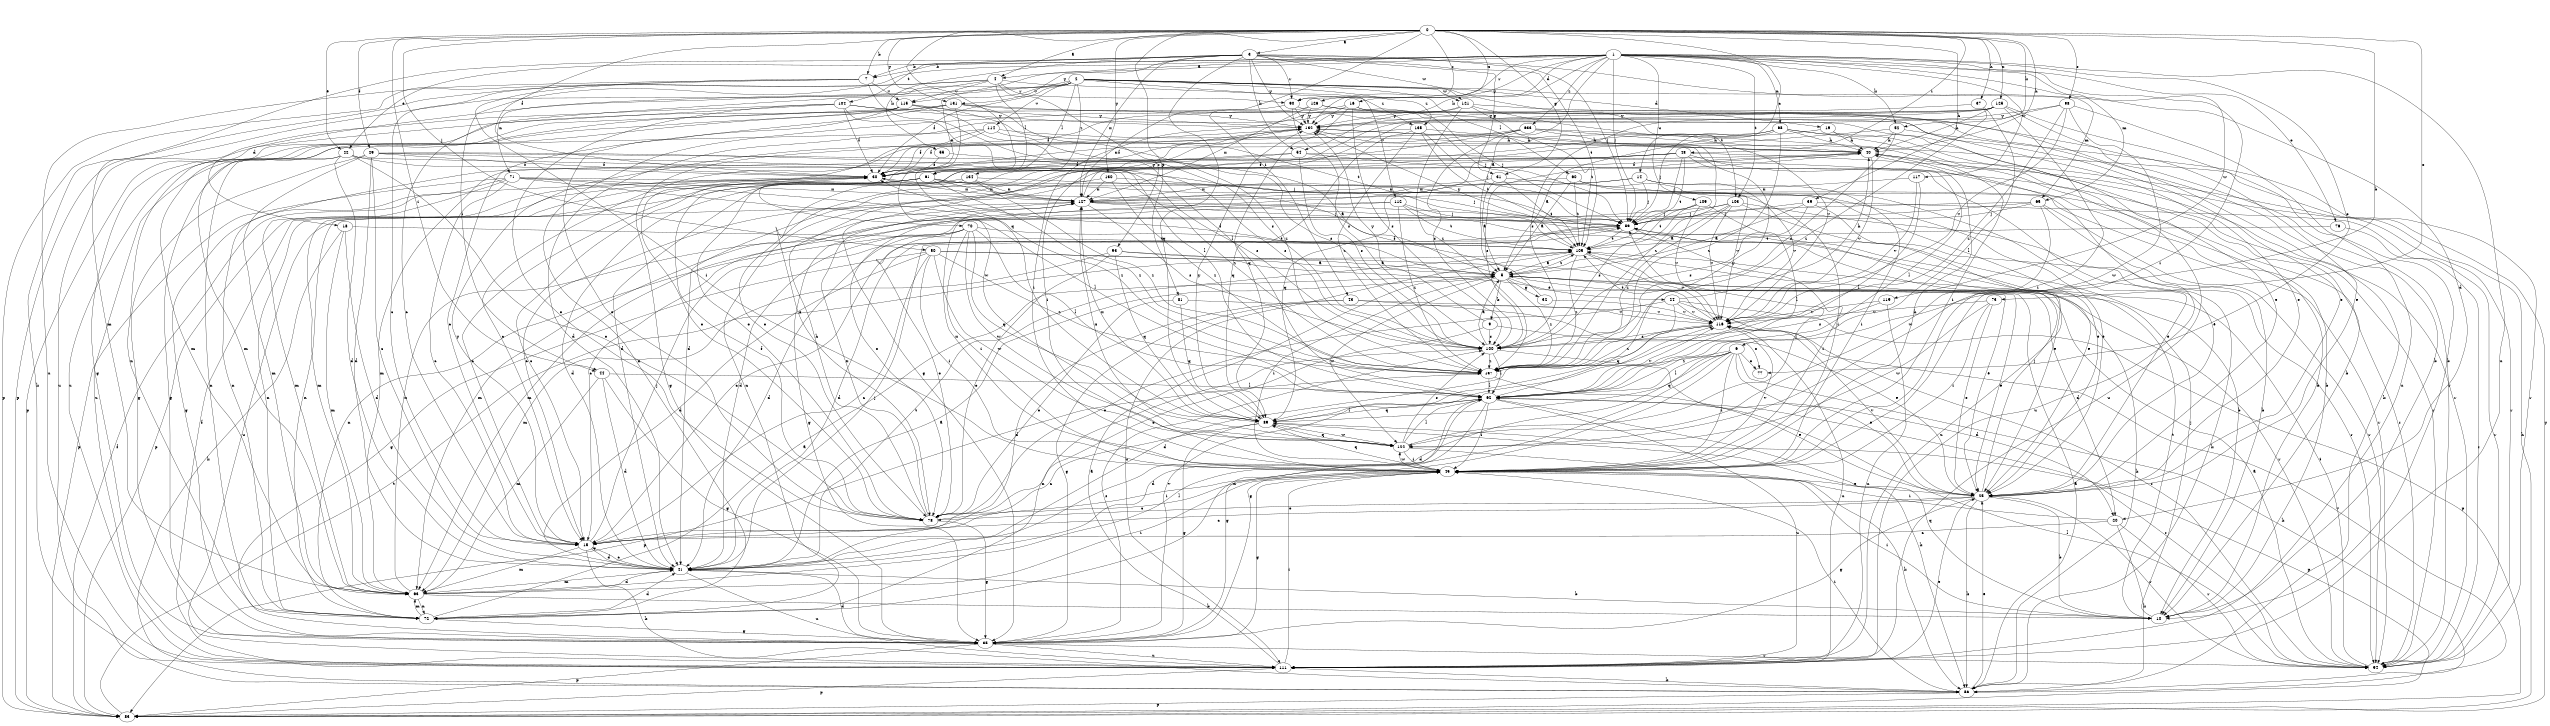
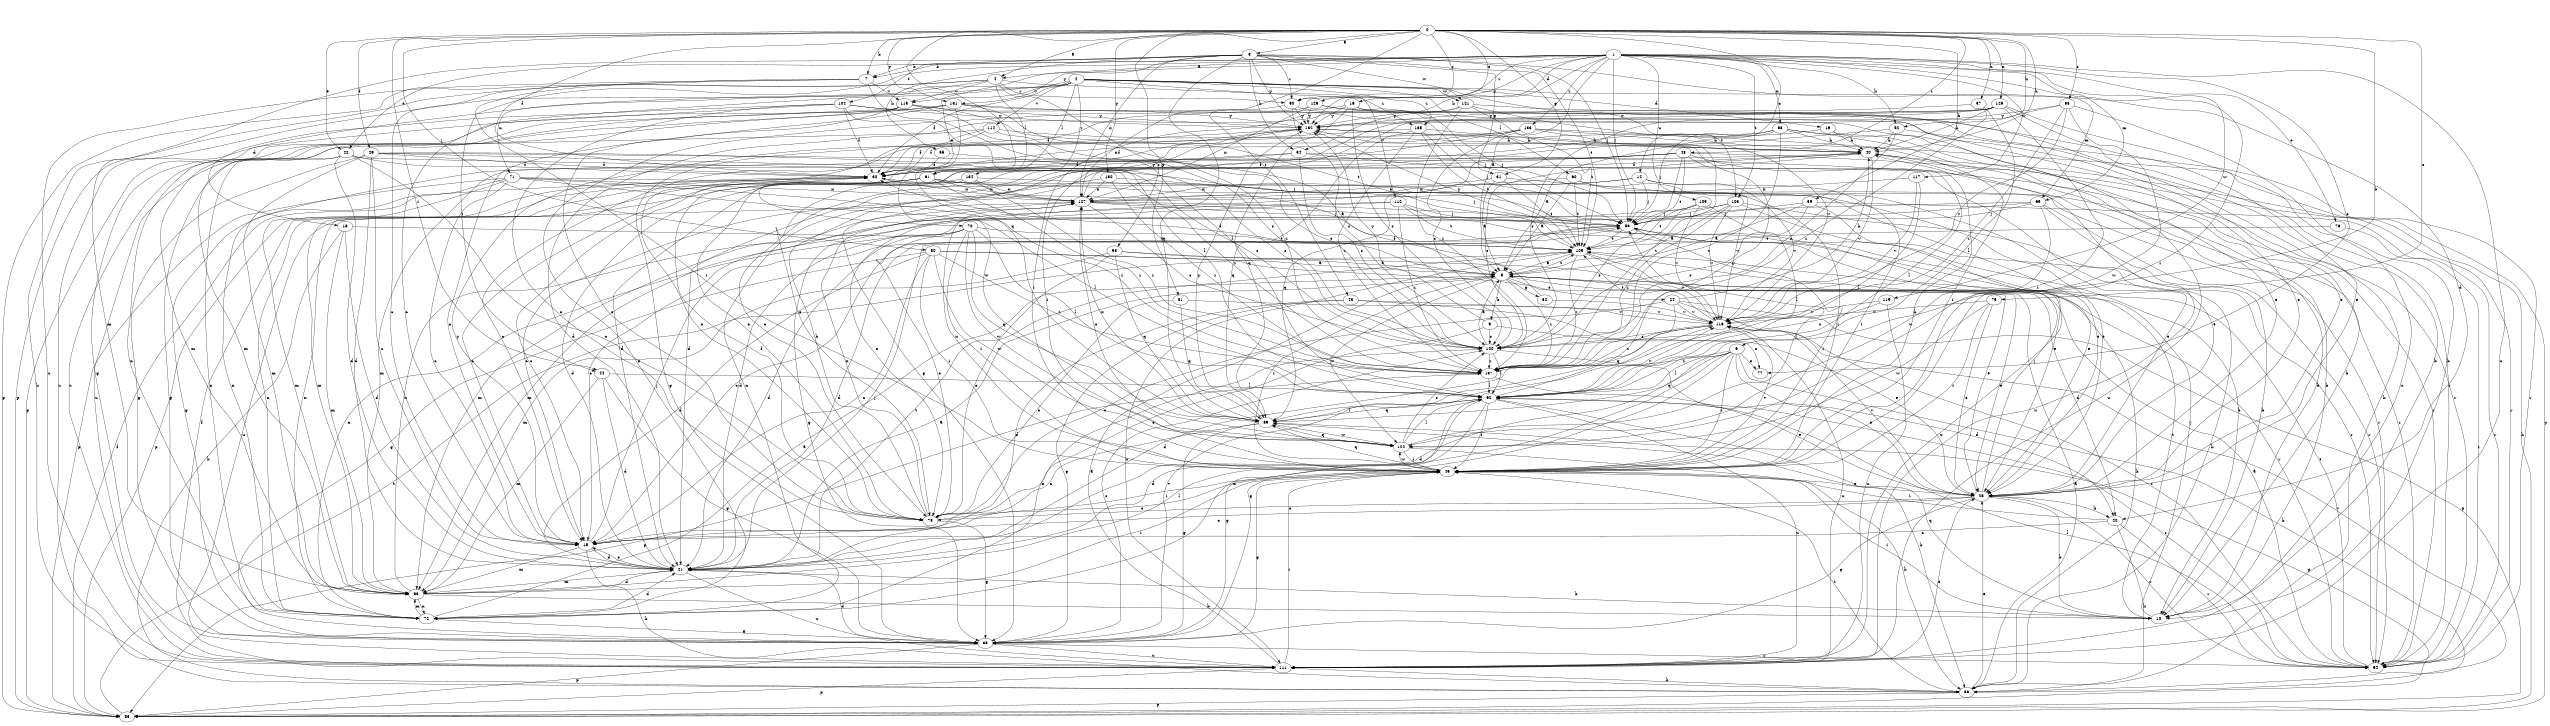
  strict digraph {
    0
    3
    4
    6
    7
    14
    22
    29
    30
    31
    37
    39
    40
    n14 [label=48]
    43
    44
    50
    52
    73
    81
    89
    n22 [label=90]
    98
    125
    126
    130
    131
    n28 [label=59]
    54
    132
    121
    20
    55
    n34 [label=63]
    70
    104
    105
    127
    61
    83
    115
    135
    56
    71
    93
    45
    77
    137
    21
    35
    62
    72
    111
    15
    78
    116
    5
    100
    94
    10
    25
    122
    1
    16
    65
    68
    76
    103
    109
    117
    119
-   133 [label=633]
+   133
    9
    24
    32
    2
    18
    19
    60
    112
    114
    134
    0 -> 3 [label=a]
    0 -> 4 [label=a]
    0 -> 6 [label=b]
    0 -> 7 [label=b]
    0 -> 14 [label=c]
    0 -> 22 [label=e]
    0 -> 29 [label=f]
    0 -> 30 [label=f]
    0 -> 31 [label=g]
    0 -> 37 [label=h]
    0 -> 39 [label=h]
    0 -> 40 [label=h]
    0 -> n14 [label=i]
    0 -> 43 [label=i]
    0 -> 44 [label=i]
    0 -> 50 [label=j]
    0 -> 52 [label=k]
    0 -> 73 [label=o]
    0 -> 81 [label=p]
    0 -> 89 [label=q]
    0 -> n22 [label=r]
    0 -> 98 [label=s]
    0 -> 125 [label=x]
    0 -> 126 [label=x]
    0 -> 130 [label=y]
    0 -> 131 [label=y]
    3 -> 7 [label=b]
    3 -> 31 [label=g]
    3 -> 89 [label=q]
    3 -> n22 [label=r]
    3 -> n28 [label=j]
    3 -> 54 [label=k]
    3 -> 132 [label=y]
    3 -> 121 [label=w]
    3 -> 20 [label=d]
    3 -> 55 [label=k]
    3 -> n34 [label=m]
    3 -> 70 [label=n]
    3 -> 104 [label=t]
    3 -> 105 [label=t]
    3 -> 127 [label=x]
    4 -> n22 [label=r]
    4 -> 61 [label=l]
    4 -> 83 [label=p]
    4 -> 115 [label=v]
    4 -> 135 [label=z]
    4 -> 56 [label=k]
    4 -> 71 [label=n]
    4 -> 93 [label=r]
    6 -> 89 [label=q]
    6 -> 20 [label=d]
    6 -> 56 [label=k]
    6 -> 45 [label=i]
    6 -> 77 [label=o]
    6 -> 137 [label=z]
    6 -> 21 [label=d]
    6 -> 35 [label=g]
    6 -> 62 [label=l]
    6 -> 72 [label=n]
    7 -> 115 [label=v]
    7 -> 45 [label=i]
    7 -> 62 [label=l]
    7 -> 111 [label=u]
    7 -> 15 [label=c]
    14 -> n28 [label=j]
    14 -> 127 [label=x]
    14 -> 45 [label=i]
    14 -> 78 [label=o]
    14 -> 116 [label=v]
    22 -> 30 [label=f]
    22 -> n28 [label=j]
    22 -> 21 [label=d]
    22 -> 35 [label=g]
    22 -> 72 [label=n]
    22 -> 78 [label=o]
    29 -> 30 [label=f]
    29 -> n34 [label=m]
    29 -> 137 [label=z]
    29 -> 21 [label=d]
    29 -> 35 [label=g]
    29 -> 15 [label=c]
    29 -> 5 [label=a]
    29 -> 100 [label=s]
    30 -> 127 [label=x]
    30 -> 83 [label=p]
    30 -> 15 [label=c]
    31 -> 105 [label=t]
    31 -> 127 [label=x]
    31 -> 45 [label=i]
    31 -> 5 [label=a]
    37 -> 132 [label=y]
    37 -> 137 [label=z]
    37 -> 62 [label=l]
    39 -> n28 [label=j]
    39 -> 111 [label=u]
    39 -> 5 [label=a]
    39 -> 100 [label=s]
    39 -> 94 [label=r]
    40 -> 30 [label=f]
    40 -> n34 [label=m]
    40 -> 111 [label=u]
    40 -> 116 [label=v]
    40 -> 100 [label=s]
    40 -> 10 [label=b]
    n14 -> 30 [label=f]
    n14 -> 89 [label=q]
    n14 -> n28 [label=j]
    n14 -> 105 [label=t]
    n14 -> 62 [label=l]
    n14 -> 72 [label=n]
    n14 -> 94 [label=r]
    n14 -> 10 [label=b]
    43 -> 21 [label=d]
    43 -> 35 [label=g]
    43 -> 116 [label=v]
    43 -> 25 [label=e]
    44 -> n34 [label=m]
    44 -> 21 [label=d]
    44 -> 35 [label=g]
    44 -> 62 [label=l]
    50 -> 45 [label=i]
    50 -> 137 [label=z]
    50 -> 21 [label=d]
    50 -> 35 [label=g]
    50 -> 15 [label=c]
    50 -> 5 [label=a]
    50 -> 25 [label=e]
    50 -> 122 [label=w]
    52 -> 40 [label=h]
    52 -> 21 [label=d]
    52 -> 100 [label=s]
    52 -> 94 [label=r]
    73 -> 45 [label=i]
    73 -> 116 [label=v]
    73 -> 25 [label=e]
    73 -> 122 [label=w]
    81 -> 89 [label=q]
    81 -> 78 [label=o]
    81 -> 116 [label=v]
    89 -> 132 [label=y]
    89 -> 127 [label=x]
    89 -> 83 [label=p]
    89 -> 35 [label=g]
    89 -> 62 [label=l]
    89 -> 15 [label=c]
    89 -> 122 [label=w]
    n22 -> 132 [label=y]
    n22 -> 127 [label=x]
    n22 -> 100 [label=s]
    n22 -> 25 [label=e]
    98 -> 132 [label=y]
    98 -> 137 [label=z]
    98 -> 35 [label=g]
    98 -> 111 [label=u]
    98 -> 116 [label=v]
    98 -> 122 [label=w]
    125 -> 40 [label=h]
    125 -> 132 [label=y]
    125 -> 45 [label=i]
    125 -> 21 [label=d]
    125 -> 78 [label=o]
    125 -> 100 [label=s]
    125 -> 10 [label=b]
    125 -> 25 [label=e]
    126 -> 132 [label=y]
    126 -> 127 [label=x]
    126 -> 72 [label=n]
    126 -> 10 [label=b]
    126 -> 25 [label=e]
    130 -> 127 [label=x]
    130 -> 137 [label=z]
    130 -> 15 [label=c]
    130 -> 25 [label=e]
    131 -> 132 [label=y]
    131 -> n34 [label=m]
    131 -> 137 [label=z]
    131 -> 111 [label=u]
    131 -> 15 [label=c]
    131 -> 94 [label=r]
    131 -> 122 [label=w]
    n28 -> 105 [label=t]
    n28 -> 45 [label=i]
    n28 -> 21 [label=d]
    n28 -> 15 [label=c]
    54 -> 30 [label=f]
    54 -> 72 [label=n]
    54 -> 100 [label=s]
    54 -> 94 [label=r]
    54 -> 25 [label=e]
    132 -> 40 [label=h]
    132 -> 45 [label=i]
    132 -> 78 [label=o]
    121 -> 132 [label=y]
    121 -> 105 [label=t]
    121 -> 56 [label=k]
    121 -> 45 [label=i]
    121 -> 137 [label=z]
    121 -> 116 [label=v]
    20 -> 56 [label=k]
    20 -> 45 [label=i]
    20 -> 15 [label=c]
    20 -> 94 [label=r]
    55 -> 30 [label=f]
    55 -> 100 [label=s]
    n34 -> 127 [label=x]
    n34 -> 45 [label=i]
    n34 -> 21 [label=d]
    n34 -> 62 [label=l]
    n34 -> 72 [label=n]
    n34 -> 10 [label=b]
    70 -> 89 [label=q]
    70 -> 105 [label=t]
    70 -> 45 [label=i]
    70 -> 21 [label=d]
    70 -> 62 [label=l]
    70 -> 72 [label=n]
    70 -> 78 [label=o]
    70 -> 122 [label=w]
    104 -> 30 [label=f]
    104 -> n28 [label=j]
    104 -> 132 [label=y]
    104 -> 35 [label=g]
    104 -> 62 [label=l]
    104 -> 111 [label=u]
    104 -> 78 [label=o]
    105 -> 132 [label=y]
    105 -> 56 [label=k]
    105 -> 137 [label=z]
    105 -> 111 [label=u]
    105 -> 116 [label=v]
    105 -> 5 [label=a]
    127 -> n28 [label=j]
    127 -> 132 [label=y]
    127 -> 111 [label=u]
    127 -> 100 [label=s]
    127 -> 10 [label=b]
    127 -> 25 [label=e]
    61 -> n28 [label=j]
    61 -> n34 [label=m]
    61 -> 127 [label=x]
    61 -> 137 [label=z]
    61 -> 72 [label=n]
    61 -> 15 [label=c]
    61 -> 94 [label=r]
    83 -> 30 [label=f]
    83 -> 40 [label=h]
    83 -> 132 [label=y]
    83 -> 105 [label=t]
    115 -> 132 [label=y]
    115 -> n34 [label=m]
    115 -> 105 [label=t]
    115 -> 83 [label=p]
    115 -> 72 [label=n]
    115 -> 78 [label=o]
    115 -> 100 [label=s]
    135 -> 30 [label=f]
    135 -> 40 [label=h]
    135 -> 89 [label=q]
    135 -> n28 [label=j]
    135 -> 105 [label=t]
    135 -> 137 [label=z]
    56 -> 83 [label=p]
    56 -> 45 [label=i]
    56 -> 116 [label=v]
    56 -> 5 [label=a]
    56 -> 25 [label=e]
    71 -> n34 [label=m]
    71 -> 127 [label=x]
    71 -> 83 [label=p]
    71 -> 137 [label=z]
    71 -> 35 [label=g]
    71 -> 62 [label=l]
    71 -> 15 [label=c]
    71 -> 94 [label=r]
    93 -> 89 [label=q]
    93 -> n34 [label=m]
    93 -> 78 [label=o]
    93 -> 5 [label=a]
    93 -> 94 [label=r]
    45 -> 40 [label=h]
    45 -> 89 [label=q]
    45 -> 127 [label=x]
    45 -> 35 [label=g]
    45 -> 15 [label=c]
    45 -> 116 [label=v]
    45 -> 25 [label=e]
    45 -> 122 [label=w]
    137 -> 83 [label=p]
    137 -> 62 [label=l]
    137 -> 25 [label=e]
    21 -> n28 [label=j]
    21 -> n34 [label=m]
    21 -> 105 [label=t]
    21 -> 111 [label=u]
    21 -> 15 [label=c]
    21 -> 5 [label=a]
    21 -> 10 [label=b]
    35 -> 83 [label=p]
    35 -> 21 [label=d]
    35 -> 111 [label=u]
    35 -> 116 [label=v]
    35 -> 100 [label=s]
    35 -> 94 [label=r]
    62 -> 89 [label=q]
    62 -> 132 [label=y]
    62 -> 56 [label=k]
    62 -> 45 [label=i]
    62 -> 21 [label=d]
    62 -> 35 [label=g]
    62 -> 111 [label=u]
    62 -> 116 [label=v]
    62 -> 94 [label=r]
    72 -> n34 [label=m]
    72 -> 21 [label=d]
    72 -> 35 [label=g]
    72 -> 5 [label=a]
    111 -> 30 [label=f]
    111 -> 83 [label=p]
    111 -> 56 [label=k]
    111 -> 45 [label=i]
    111 -> 5 [label=a]
    111 -> 25 [label=e]
    15 -> n28 [label=j]
    15 -> 132 [label=y]
    15 -> n34 [label=m]
    15 -> 56 [label=k]
    15 -> 21 [label=d]
    78 -> 30 [label=f]
    78 -> 40 [label=h]
    78 -> 127 [label=x]
    78 -> 45 [label=i]
    78 -> 35 [label=g]
    116 -> 105 [label=t]
    116 -> 137 [label=z]
    116 -> 21 [label=d]
    116 -> 111 [label=u]
    116 -> 100 [label=s]
    5 -> 30 [label=f]
    5 -> 20 [label=d]
    5 -> 105 [label=t]
    5 -> 45 [label=i]
    5 -> 137 [label=z]
    5 -> 25 [label=e]
    5 -> 122 [label=w]
    5 -> 9 [label=b]
    5 -> 24 [label=e]
    5 -> 32 [label=g]
    100 -> 137 [label=z]
    100 -> 62 [label=l]
    100 -> 72 [label=n]
    100 -> 5 [label=a]
    100 -> 25 [label=e]
    94 -> 105 [label=t]
    94 -> 62 [label=l]
    94 -> 5 [label=a]
    10 -> 89 [label=q]
    10 -> n28 [label=j]
    10 -> 105 [label=t]
    10 -> 45 [label=i]
    25 -> n28 [label=j]
-   25 -> 56 [label=k]
+   25 -> 20 [label=k]
    25 -> 35 [label=g]
    25 -> 15 [label=c]
    25 -> 78 [label=o]
    25 -> 116 [label=v]
    25 -> 94 [label=r]
    25 -> 10 [label=b]
    122 -> 89 [label=q]
    122 -> n28 [label=j]
    122 -> 127 [label=x]
    122 -> 56 [label=k]
    122 -> 45 [label=i]
    122 -> 62 [label=l]
    122 -> 100 [label=s]
    1 -> 4 [label=a]
    1 -> 7 [label=b]
    1 -> 22 [label=e]
    1 -> 44 [label=i]
    1 -> 52 [label=k]
    1 -> n22 [label=r]
    1 -> 131 [label=y]
    1 -> n28 [label=j]
    1 -> 54 [label=k]
    1 -> 132 [label=y]
    1 -> 45 [label=i]
    1 -> 77 [label=o]
    1 -> 111 [label=u]
    1 -> 5 [label=a]
    1 -> 16 [label=d]
    1 -> 65 [label=m]
    1 -> 68 [label=n]
    1 -> 76 [label=o]
    1 -> 103 [label=t]
    1 -> 109 [label=u]
    1 -> 117 [label=w]
    1 -> 119 [label=w]
    1 -> 133 [label=z]
    16 -> 30 [label=f]
    16 -> 89 [label=q]
    16 -> n28 [label=j]
    16 -> 132 [label=y]
    16 -> 100 [label=s]
    16 -> 25 [label=e]
    65 -> n28 [label=j]
    65 -> n34 [label=m]
    65 -> 21 [label=d]
    65 -> 94 [label=r]
    65 -> 10 [label=b]
    65 -> 122 [label=w]
    68 -> 30 [label=f]
    68 -> 40 [label=h]
    68 -> n28 [label=j]
    68 -> 137 [label=z]
    68 -> 21 [label=d]
    68 -> 111 [label=u]
    68 -> 94 [label=r]
    76 -> 105 [label=t]
    76 -> 94 [label=r]
    103 -> n28 [label=j]
    103 -> n34 [label=m]
    103 -> 56 [label=k]
    103 -> 137 [label=z]
    103 -> 116 [label=v]
    103 -> 5 [label=a]
    103 -> 94 [label=r]
    109 -> n28 [label=j]
    109 -> 105 [label=t]
    109 -> 62 [label=l]
    109 -> 116 [label=v]
    109 -> 100 [label=s]
    117 -> 127 [label=x]
    117 -> 62 [label=l]
    117 -> 116 [label=v]
    119 -> 111 [label=u]
    119 -> 116 [label=v]
    119 -> 100 [label=s]
    133 -> 30 [label=f]
    133 -> 40 [label=h]
    133 -> 45 [label=i]
    133 -> 137 [label=z]
    133 -> 15 [label=c]
    133 -> 78 [label=o]
    133 -> 100 [label=s]
    9 -> 132 [label=y]
    9 -> 77 [label=o]
    9 -> 78 [label=o]
    9 -> 100 [label=s]
    24 -> 40 [label=h]
    24 -> 89 [label=q]
    24 -> 83 [label=p]
    24 -> 78 [label=o]
    24 -> 116 [label=v]
    24 -> 94 [label=r]
    32 -> 30 [label=f]
    32 -> 116 [label=v]
    2 -> 30 [label=f]
    2 -> 121 [label=w]
    2 -> 61 [label=l]
    2 -> 83 [label=p]
    2 -> 115 [label=v]
    2 -> 135 [label=z]
    2 -> 15 [label=c]
    2 -> 65 [label=m]
    2 -> 103 [label=t]
    2 -> 18 [label=d]
    2 -> 19 [label=d]
    2 -> 60 [label=l]
    2 -> 112 [label=v]
    2 -> 114 [label=v]
    2 -> 134 [label=z]
    18 -> n34 [label=m]
    18 -> 105 [label=t]
    18 -> 56 [label=k]
    18 -> 21 [label=d]
    19 -> 40 [label=h]
    19 -> 5 [label=a]
    19 -> 10 [label=b]
    60 -> 105 [label=t]
    60 -> 127 [label=x]
    60 -> 116 [label=v]
    60 -> 5 [label=a]
    60 -> 25 [label=e]
    112 -> n28 [label=j]
    112 -> 105 [label=t]
    112 -> 137 [label=z]
    112 -> 35 [label=g]
    112 -> 15 [label=c]
    112 -> 25 [label=e]
    114 -> 40 [label=h]
    114 -> 35 [label=g]
    114 -> 111 [label=u]
    114 -> 78 [label=o]
    114 -> 100 [label=s]
    134 -> 127 [label=x]
    134 -> 137 [label=z]
    134 -> 21 [label=d]
    134 -> 72 [label=n]
    134 -> 25 [label=e]
  }
